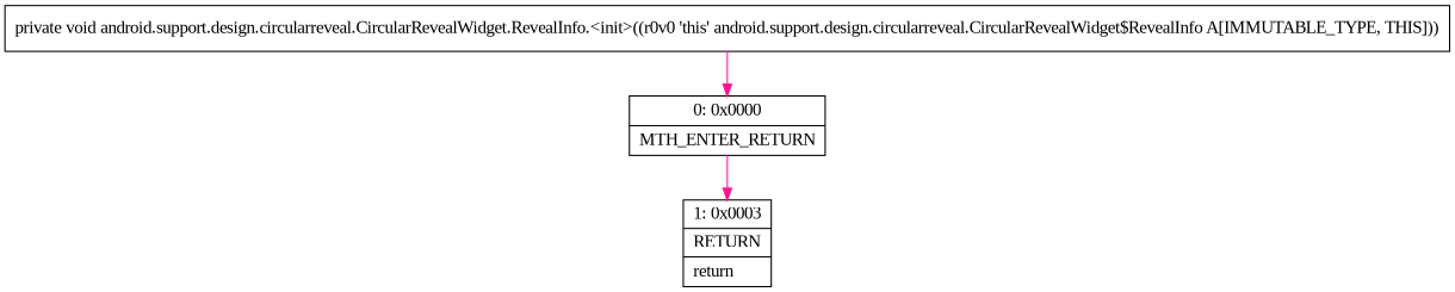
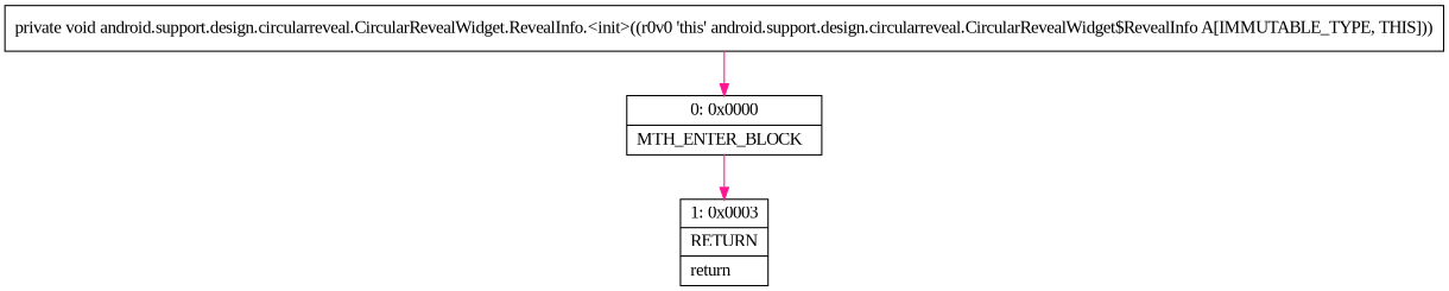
  digraph {
    fontname="Liberation Serif"
    node [shape=record fontname="Liberation Serif"]
    edge [color=deeppink fontname="Liberation Serif"]
-   n1 [label="{0\:\ 0x0000|MTH_ENTER_RETURN\l}"]
+   n1 [label="{0\:\ 0x0000|MTH_ENTER_BLOCK\l}"]
    n2 [label="{1\:\ 0x0003|RETURN\l|return\l}"]
    n3 [label="{private void android.support.design.circularreveal.CircularRevealWidget.RevealInfo.\<init\>((r0v0 'this' android.support.design.circularreveal.CircularRevealWidget$RevealInfo A[IMMUTABLE_TYPE, THIS])) }"]
    n1 -> n2
    n3 -> n1
  }
